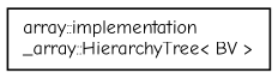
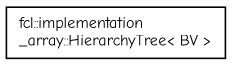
  digraph {
    rankdir=LR
    fontname="Comic Neue"
-   n1 [color=black fillcolor=white fontname="Comic Neue" fontsize=10 height=0.2 label="array::implementation\l_array::HierarchyTree\< BV \>" shape=record style=filled width=0.4]
+   n1 [color=black fillcolor=white fontname="Comic Neue" fontsize=10 height=0.2 label="fcl::implementation\l_array::HierarchyTree\< BV \>" shape=record style=filled width=0.4]
  }
